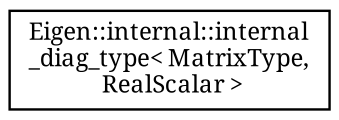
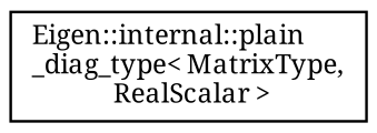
  digraph {
    rankdir=LR
    fontname="Noto Serif"
-   n1 [color=black fillcolor=white fontname="Noto Serif" fontsize=10 height=0.2 label="Eigen::internal::internal\l_diag_type\< MatrixType,\l RealScalar \>" shape=record style=filled width=0.4]
+   n1 [color=black fillcolor=white fontname="Noto Serif" fontsize=10 height=0.2 label="Eigen::internal::plain\l_diag_type\< MatrixType,\l RealScalar \>" shape=record style=filled width=0.4]
  }
